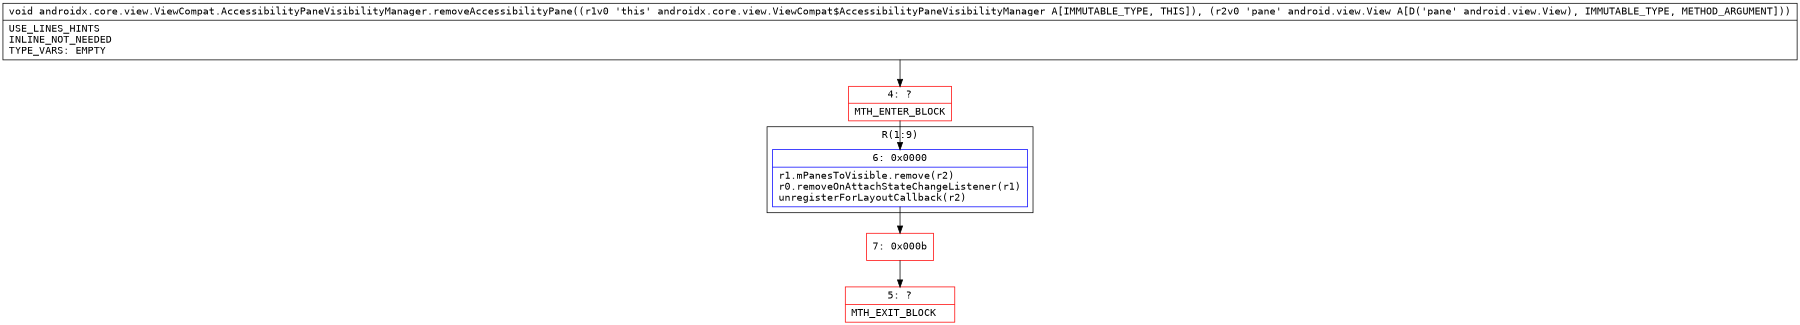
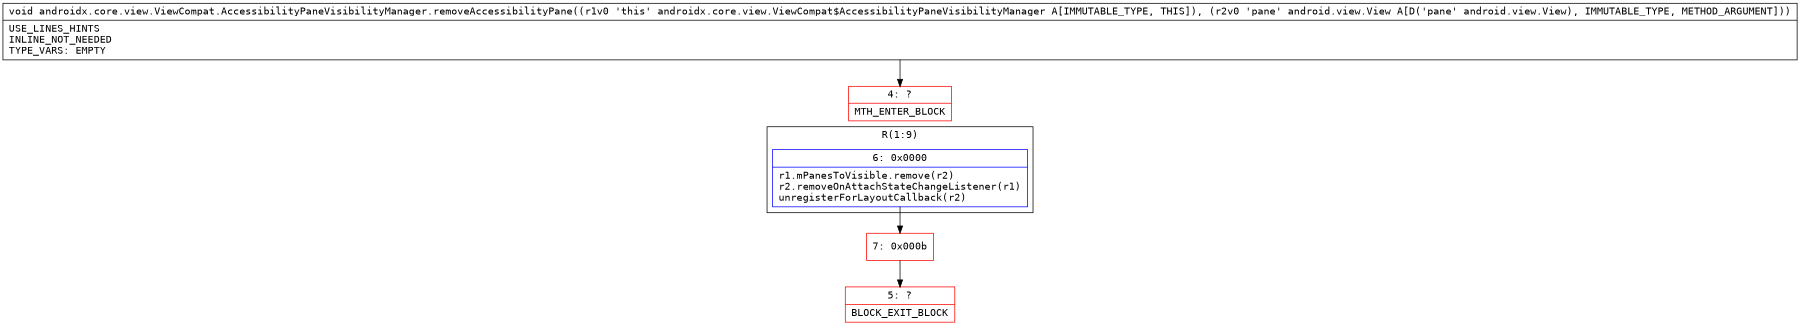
  digraph {
    fontname="DejaVu Sans Mono"
    node [color=red fontname="DejaVu Sans Mono" shape=record]
    edge [fontname="DejaVu Sans Mono"]
-   n1 [color=blue label="{6\:\ 0x0000|r1.mPanesToVisible.remove(r2)\lr0.removeOnAttachStateChangeListener(r1)\lunregisterForLayoutCallback(r2)\l}"]
+   n1 [color=blue label="{6\:\ 0x0000|r1.mPanesToVisible.remove(r2)\lr2.removeOnAttachStateChangeListener(r1)\lunregisterForLayoutCallback(r2)\l}"]
    n2 [label="{7\:\ 0x000b}"]
-   n3 [label="{5\:\ ?|MTH_EXIT_BLOCK\l}"]
+   n3 [label="{5\:\ ?|BLOCK_EXIT_BLOCK\l}"]
    n4 [label="{4\:\ ?|MTH_ENTER_BLOCK\l}"]
    n5 [label="{void androidx.core.view.ViewCompat.AccessibilityPaneVisibilityManager.removeAccessibilityPane((r1v0 'this' androidx.core.view.ViewCompat$AccessibilityPaneVisibilityManager A[IMMUTABLE_TYPE, THIS]), (r2v0 'pane' android.view.View A[D('pane' android.view.View), IMMUTABLE_TYPE, METHOD_ARGUMENT]))  | USE_LINES_HINTS\lINLINE_NOT_NEEDED\lTYPE_VARS: EMPTY\l}" color=""]
    subgraph cluster_1 {
      label="R(1:9)"
      n1
    }
    n1 -> n2
    n2 -> n3
-   n4 -> n1
    n5 -> n4
  }
